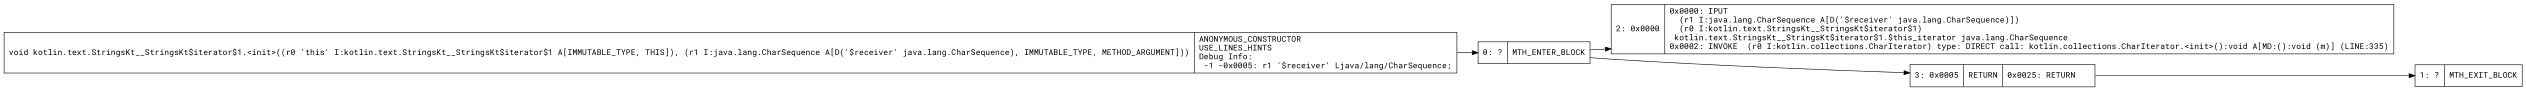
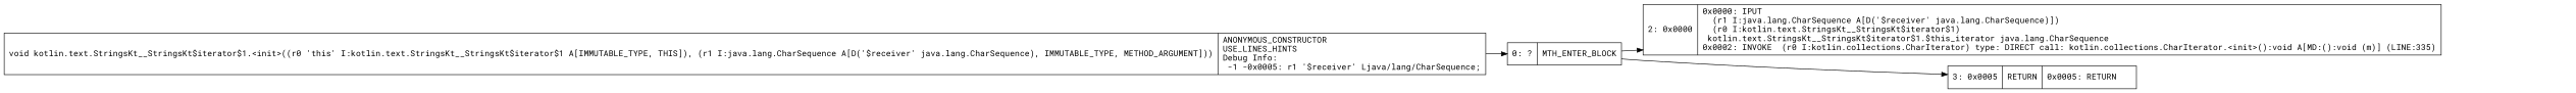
  digraph {
    fontname="Roboto Mono"
    rankdir=LR
    node [fontname="Roboto Mono" shape=record]
    edge [fontname="Roboto Mono"]
    n1 [label="{0\:\ ?|MTH_ENTER_BLOCK\l}"]
    n2 [label="{2\:\ 0x0000|0x0000: IPUT  \l  (r1 I:java.lang.CharSequence A[D('$receiver' java.lang.CharSequence)])\l  (r0 I:kotlin.text.StringsKt__StringsKt$iterator$1)\l kotlin.text.StringsKt__StringsKt$iterator$1.$this_iterator java.lang.CharSequence \l0x0002: INVOKE  (r0 I:kotlin.collections.CharIterator) type: DIRECT call: kotlin.collections.CharIterator.\<init\>():void A[MD:():void (m)] (LINE:335)\l}"]
-   n3 [label="{3\:\ 0x0005|RETURN\l|0x0025: RETURN   \l}"]
-   n4 [label="{1\:\ ?|MTH_EXIT_BLOCK\l}"]
+   n3 [label="{3\:\ 0x0005|RETURN\l|0x0005: RETURN   \l}"]
    n5 [label="{void kotlin.text.StringsKt__StringsKt$iterator$1.\<init\>((r0 'this' I:kotlin.text.StringsKt__StringsKt$iterator$1 A[IMMUTABLE_TYPE, THIS]), (r1 I:java.lang.CharSequence A[D('$receiver' java.lang.CharSequence), IMMUTABLE_TYPE, METHOD_ARGUMENT]))  | ANONYMOUS_CONSTRUCTOR\lUSE_LINES_HINTS\lDebug Info:\l  \-1 \-0x0005: r1 '$receiver' Ljava\/lang\/CharSequence;\l}"]
    n1 -> n2
    n1 -> n3
-   n3 -> n4
    n5 -> n1
  }
